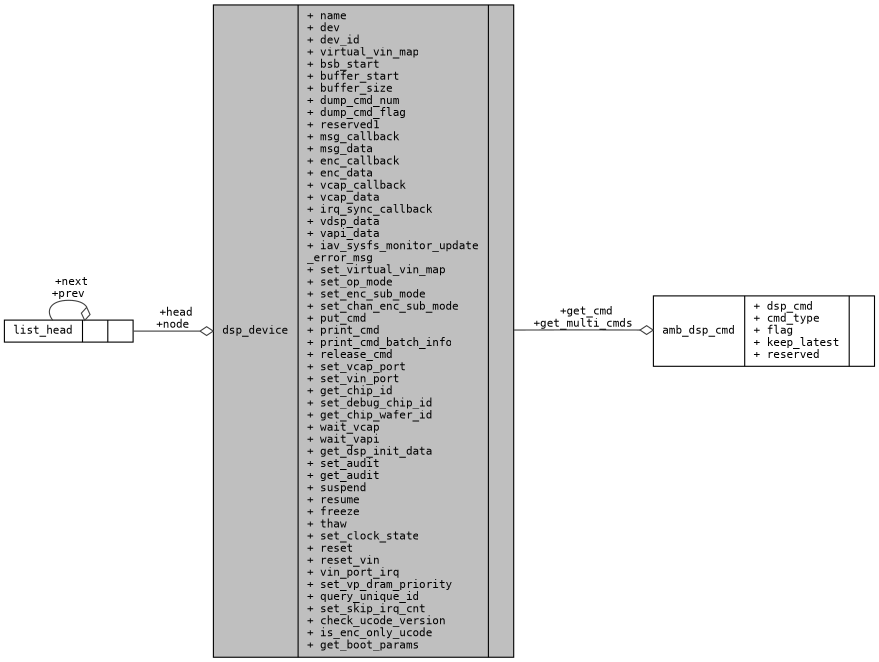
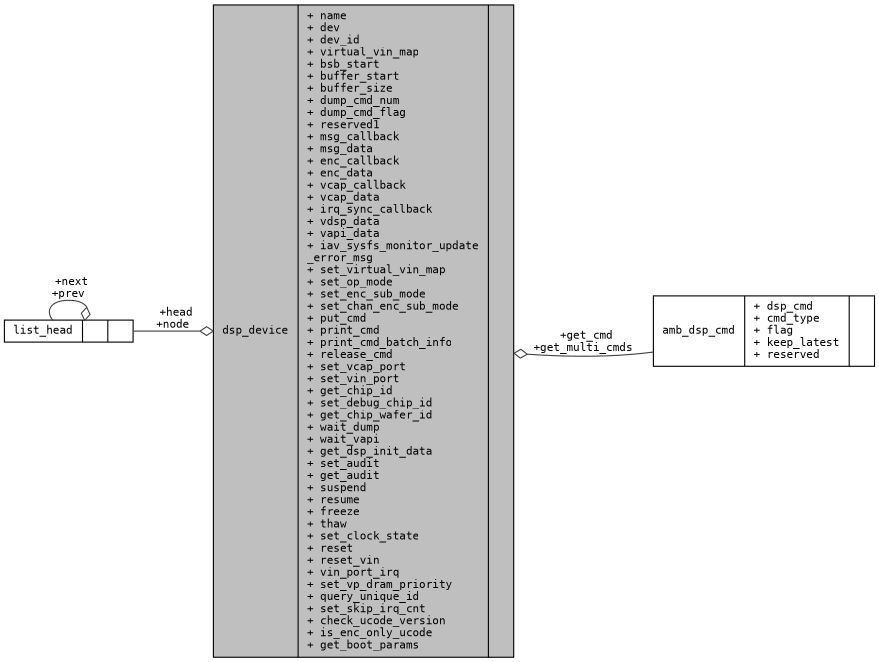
  digraph {
    fontname="DejaVu Sans Mono"
    rankdir=LR
    node [color=black fontname="DejaVu Sans Mono" fontsize=10 shape=record]
    edge [arrowhead=odiamond color=grey25 fontname="DejaVu Sans Mono" fontsize=10 labelfontname=Helvetica labelfontsize=10 style=solid]
-   n1 [fillcolor=grey75 fontcolor=black height=0.2 label="{dsp_device\n|+ name\l+ dev\l+ dev_id\l+ virtual_vin_map\l+ bsb_start\l+ buffer_start\l+ buffer_size\l+ dump_cmd_num\l+ dump_cmd_flag\l+ reserved1\l+ msg_callback\l+ msg_data\l+ enc_callback\l+ enc_data\l+ vcap_callback\l+ vcap_data\l+ irq_sync_callback\l+ vdsp_data\l+ vapi_data\l+ iav_sysfs_monitor_update\l_error_msg\l+ set_virtual_vin_map\l+ set_op_mode\l+ set_enc_sub_mode\l+ set_chan_enc_sub_mode\l+ put_cmd\l+ print_cmd\l+ print_cmd_batch_info\l+ release_cmd\l+ set_vcap_port\l+ set_vin_port\l+ get_chip_id\l+ set_debug_chip_id\l+ get_chip_wafer_id\l+ wait_vcap\l+ wait_vapi\l+ get_dsp_init_data\l+ set_audit\l+ get_audit\l+ suspend\l+ resume\l+ freeze\l+ thaw\l+ set_clock_state\l+ reset\l+ reset_vin\l+ vin_port_irq\l+ set_vp_dram_priority\l+ query_unique_id\l+ set_skip_irq_cnt\l+ check_ucode_version\l+ is_enc_only_ucode\l+ get_boot_params\l|}" style=filled width=0.4]
+   n1 [fillcolor=grey75 fontcolor=black height=0.2 label="{dsp_device\n|+ name\l+ dev\l+ dev_id\l+ virtual_vin_map\l+ bsb_start\l+ buffer_start\l+ buffer_size\l+ dump_cmd_num\l+ dump_cmd_flag\l+ reserved1\l+ msg_callback\l+ msg_data\l+ enc_callback\l+ enc_data\l+ vcap_callback\l+ vcap_data\l+ irq_sync_callback\l+ vdsp_data\l+ vapi_data\l+ iav_sysfs_monitor_update\l_error_msg\l+ set_virtual_vin_map\l+ set_op_mode\l+ set_enc_sub_mode\l+ set_chan_enc_sub_mode\l+ put_cmd\l+ print_cmd\l+ print_cmd_batch_info\l+ release_cmd\l+ set_vcap_port\l+ set_vin_port\l+ get_chip_id\l+ set_debug_chip_id\l+ get_chip_wafer_id\l+ wait_dump\l+ wait_vapi\l+ get_dsp_init_data\l+ set_audit\l+ get_audit\l+ suspend\l+ resume\l+ freeze\l+ thaw\l+ set_clock_state\l+ reset\l+ reset_vin\l+ vin_port_irq\l+ set_vp_dram_priority\l+ query_unique_id\l+ set_skip_irq_cnt\l+ check_ucode_version\l+ is_enc_only_ucode\l+ get_boot_params\l|}" style=filled width=0.4]
    n2 [height=0.2 label="{amb_dsp_cmd\n|+ dsp_cmd\l+ cmd_type\l+ flag\l+ keep_latest\l+ reserved\l|}" width=0.4]
    n3 [height=0.2 label="{list_head\n||}" width=0.4]
-   n1 -> n2 [label=" +get_cmd\n+get_multi_cmds"]
+   n2 -> n1 [label=" +get_cmd\n+get_multi_cmds"]
    n3 -> n1 [label=" +head\n+node"]
    n3 -> n3 [label=" +next\n+prev"]
  }
